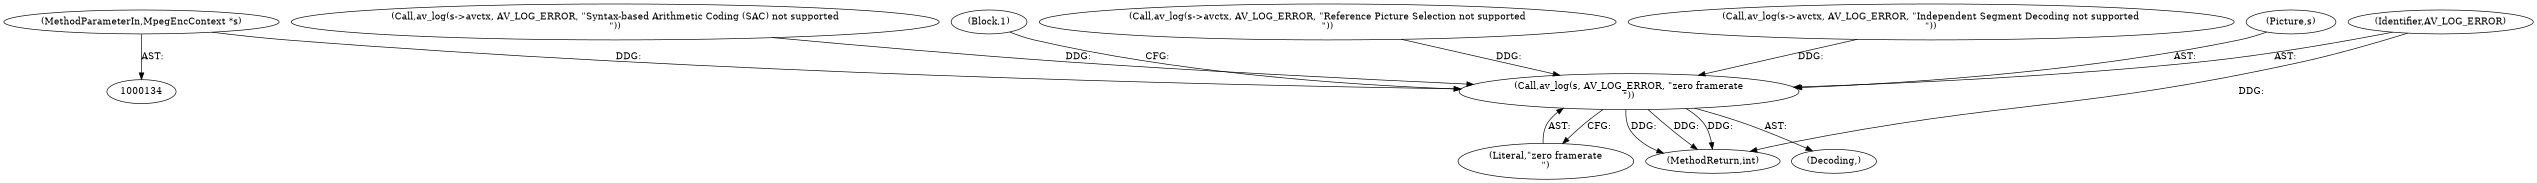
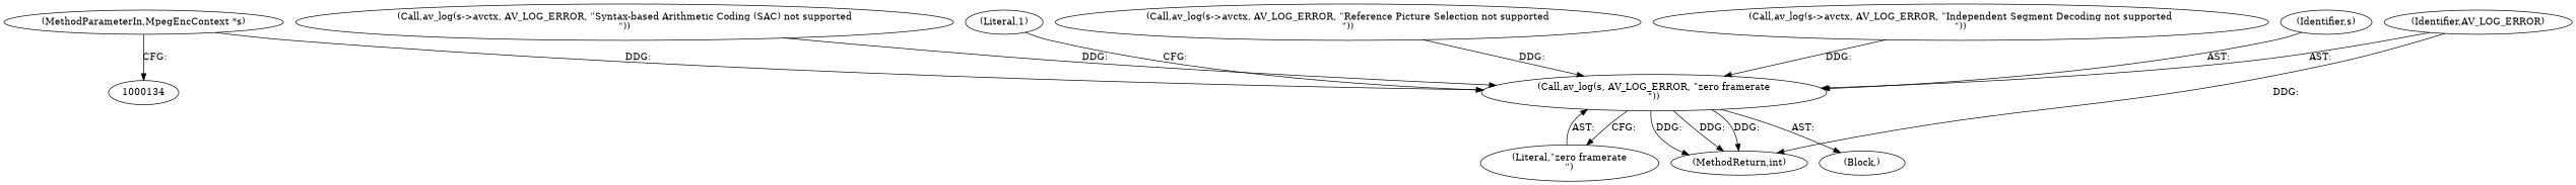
  digraph {
    n1 [label="(MethodParameterIn,MpegEncContext *s)"]
    n2 [label="(Call,av_log(s, AV_LOG_ERROR, \"zero framerate\n\"))"]
    1000134
    n4 [label="(MethodReturn,int)"]
    n5 [label="(Literal,\"zero framerate\n\")"]
-   n6 [label="(Decoding,)"]
+   n6 [label="(Block,)"]
    n7 [label="(Identifier,AV_LOG_ERROR)"]
    n8 [label="(Call,av_log(s->avctx, AV_LOG_ERROR, \"Syntax-based Arithmetic Coding (SAC) not supported\n\"))"]
-   n9 [label="(Block,1)"]
+   n9 [label="(Literal,1)"]
    n10 [label="(Call,av_log(s->avctx, AV_LOG_ERROR, \"Reference Picture Selection not supported\n\"))"]
    n11 [label="(Call,av_log(s->avctx, AV_LOG_ERROR, \"Independent Segment Decoding not supported\n\"))"]
-   n12 [label="(Picture,s)"]
+   n12 [label="(Identifier,s)"]
    n1 -> n2 [label="DDG: "]
-   n1 -> 1000134 [label="AST: "]
+   n1 -> 1000134 [label="CFG: "]
    n2 -> n4 [label="DDG: "]
    n2 -> n4 [label="DDG: "]
    n2 -> n4 [label="DDG: "]
    n2 -> n5 [label="CFG: "]
    n2 -> n6 [label="AST: "]
    n5 -> n2 [label="AST: "]
    n7 -> n2 [label="AST: "]
    n7 -> n4 [label="DDG: "]
    n8 -> n2 [label="DDG: "]
    n9 -> n2 [label="CFG: "]
    n10 -> n2 [label="DDG: "]
    n11 -> n2 [label="DDG: "]
    n12 -> n2 [label="AST: "]
  }
